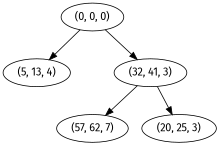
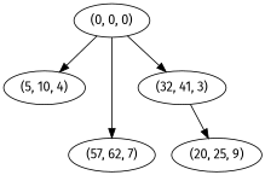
  digraph {
    fontname="Fira Sans"
    node [fontname="Fira Sans"]
    edge [fontname="Fira Sans"]
    "(0, 0, 0)"
-   "(5, 13, 4)"
+   "(5, 13, 4)" [label="(5, 10, 4)"]
    "(32, 41, 3)"
    "(57, 62, 7)"
-   "(20, 25, 3)"
+   "(20, 25, 3)" [label="(20, 25, 9)"]
    "(0, 0, 0)" -> "(5, 13, 4)"
    "(0, 0, 0)" -> "(32, 41, 3)"
-   "(32, 41, 3)" -> "(57, 62, 7)"
+   "(0, 0, 0)" -> "(57, 62, 7)"
    "(32, 41, 3)" -> "(20, 25, 3)"
  }
